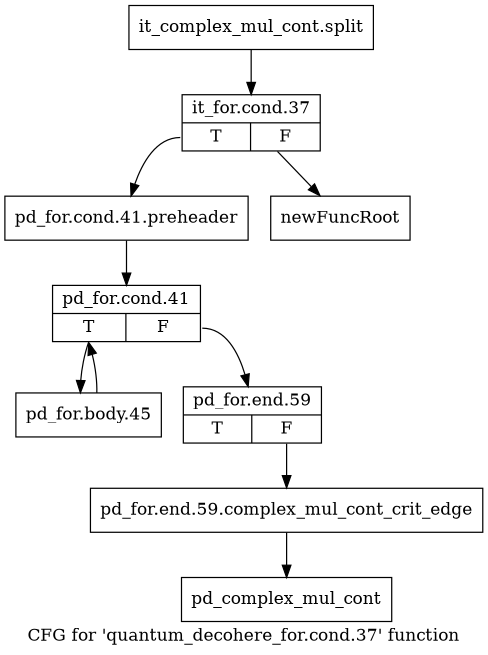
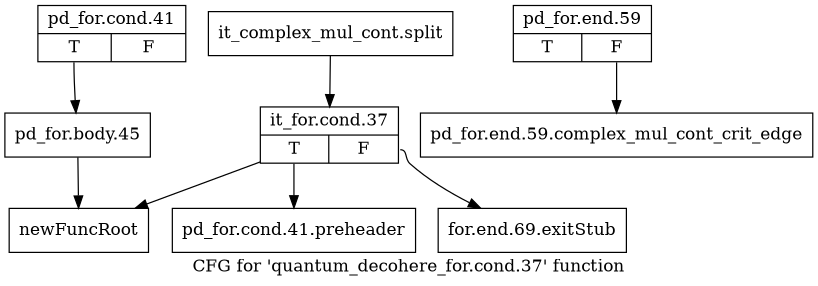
  digraph {
    fontname="DejaVu Serif"
    label="CFG for 'quantum_decohere_for.cond.37' function"
    node [fontname="DejaVu Serif" shape=record]
    edge [fontname="DejaVu Serif"]
    n1 [label="{newFuncRoot}"]
    n2 [label="{it_for.cond.37|{<s0>T|<s1>F}}"]
+   n3 [label="{for.end.69.exitStub}"]
    n4 [label="{pd_for.cond.41.preheader}"]
    n5 [label="{pd_for.cond.41|{<s0>T|<s1>F}}"]
    n6 [label="{pd_for.body.45}"]
    n7 [label="{pd_for.end.59|{<s0>T|<s1>F}}"]
    n8 [label="{pd_for.end.59.complex_mul_cont_crit_edge}"]
-   n9 [label="{pd_complex_mul_cont}"]
    n10 [label="{it_complex_mul_cont.split}"]
    n2 -> n1
+   n2 -> n3 [tailport=s1]
    n2 -> n4 [tailport=s0]
-   n4 -> n5
    n5 -> n6 [tailport=s0]
-   n5 -> n7 [tailport=s1]
-   n6 -> n5
+   n6 -> n1
    n7 -> n8 [tailport=s1]
-   n8 -> n9
    n10 -> n2
  }
